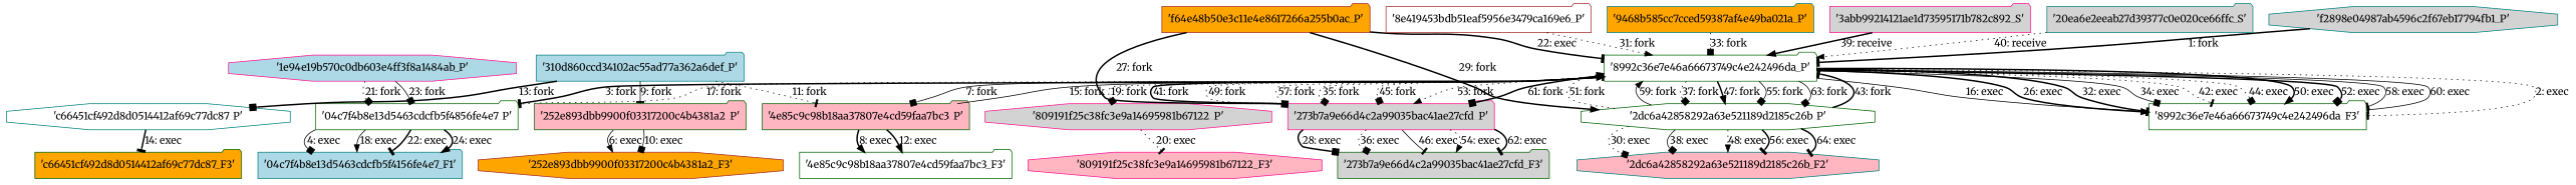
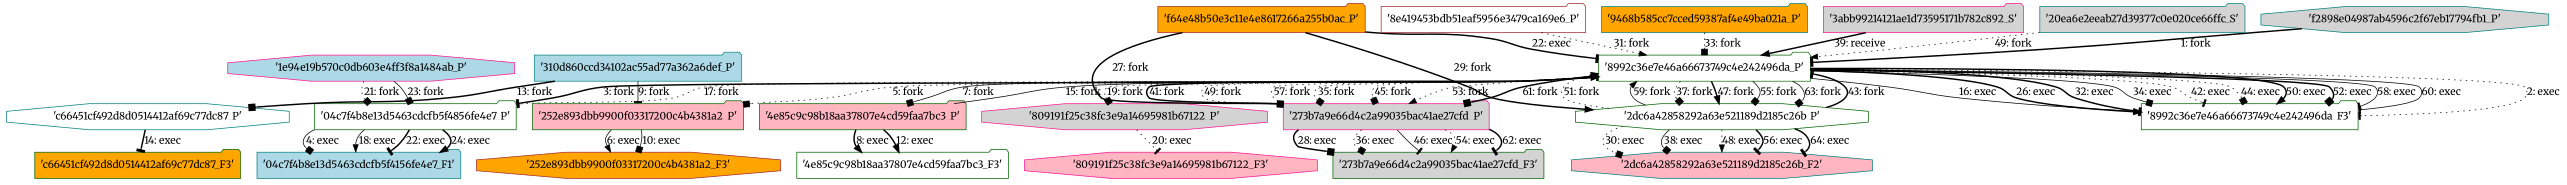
  digraph {
    engine=neato
    fixedsize=false
    fontname=Merriweather
    fontsize=10
    nodesep=0.3
    rankdir=TB
    ranksep=0
    splines=true
    node [color=darkgreen fillcolor=white fontname=Merriweather node_type=Process shape=folder style=filled]
    edge [arrowhead=box fontname=Merriweather style=bold]
    "'f2898e04987ab4596c2f67eb17794fb1_P'" [color=teal fillcolor=lightgrey shape=octagon]
    "'8992c36e7e46a66673749c4e242496da_P'"
    "'8992c36e7e46a66673749c4e242496da_F3'" [node_type=File]
    n4 [label="'04c7f4b8e13d5463cdcfb5f4856fe4e7_P'"]
    "'252e893dbb9900f03317200c4b4381a2_P'" [fillcolor=lightpink]
    "'4e85c9c98b18aa37807e4cd59faa7bc3_P'" [fillcolor=lightpink]
    "'809191f25c38fc3e9a14695981b67122_P'" [color=deeppink fillcolor=lightgrey shape=octagon]
    "'273b7a9e66d4c2a99035bac41ae27cfd_P'" [color=deeppink fillcolor=lightgrey]
    "'2dc6a42858292a63e521189d2185c26b_P'" [shape=octagon]
    "'04c7f4b8e13d5463cdcfb5f4156fe4e7_F1'" [color=teal fillcolor=lightblue node_type=File]
    "'252e893dbb9900f03317200c4b4381a2_F3'" [color=brown fillcolor=orange node_type=File shape=octagon]
    "'4e85c9c98b18aa37807e4cd59faa7bc3_F3'" [node_type=File]
    "'809191f25c38fc3e9a14695981b67122_F3'" [color=deeppink fillcolor=lightpink node_type=File shape=octagon]
    "'273b7a9e66d4c2a99035bac41ae27cfd_F3'" [fillcolor=lightgrey node_type=File]
    "'2dc6a42858292a63e521189d2185c26b_F2'" [color=teal fillcolor=lightpink node_type=File shape=octagon]
    "'310d860ccd34102ac55ad77a362a6def_P'" [color=teal fillcolor=lightblue]
    "'c66451cf492d8d0514412af69c77dc87_P'" [color=teal shape=octagon]
    "'c66451cf492d8d0514412af69c77dc87_F3'" [fillcolor=orange node_type=File]
    "'1e94e19b570c0db603e4ff3f8a1484ab_P'" [color=deeppink fillcolor=lightblue shape=octagon]
    "'f64e48b50e3c11e4e8617266a255b0ac_P'" [color=brown fillcolor=orange]
    "'8e419453bdb51eaf5956e3479ca169e6_P'" [color=brown]
    "'9468b585cc7cced59387af4e49ba021a_P'" [color=teal fillcolor=orange]
    "'3abb99214121ae1d73595171b782c892_S'" [color=deeppink fillcolor=lightgrey node_type=Socket]
    "'20ea6e2eeab27d39377c0e020ce66ffc_S'" [color=teal fillcolor=lightgrey node_type=Socket]
    "'f2898e04987ab4596c2f67eb17794fb1_P'" -> "'8992c36e7e46a66673749c4e242496da_P'" [arrowhead=tee label="1: fork"]
    "'8992c36e7e46a66673749c4e242496da_P'" -> "'8992c36e7e46a66673749c4e242496da_F3'" [arrowhead=tee label="2: exec" style=dotted]
    "'8992c36e7e46a66673749c4e242496da_P'" -> "'8992c36e7e46a66673749c4e242496da_F3'" [arrowhead=normal label="16: exec" style=solid]
    "'8992c36e7e46a66673749c4e242496da_P'" -> "'8992c36e7e46a66673749c4e242496da_F3'" [arrowhead=normal label="26: exec"]
    "'8992c36e7e46a66673749c4e242496da_P'" -> "'8992c36e7e46a66673749c4e242496da_F3'" [arrowhead=tee label="32: exec"]
    "'8992c36e7e46a66673749c4e242496da_P'" -> "'8992c36e7e46a66673749c4e242496da_F3'" [label="34: exec" style=solid]
    "'8992c36e7e46a66673749c4e242496da_P'" -> "'8992c36e7e46a66673749c4e242496da_F3'" [arrowhead=tee label="42: exec" style=dotted]
    "'8992c36e7e46a66673749c4e242496da_P'" -> "'8992c36e7e46a66673749c4e242496da_F3'" [label="44: exec" style=dotted]
    "'8992c36e7e46a66673749c4e242496da_P'" -> "'8992c36e7e46a66673749c4e242496da_F3'" [arrowhead=normal label="50: exec"]
    "'8992c36e7e46a66673749c4e242496da_P'" -> "'8992c36e7e46a66673749c4e242496da_F3'" [label="52: exec"]
    "'8992c36e7e46a66673749c4e242496da_P'" -> "'8992c36e7e46a66673749c4e242496da_F3'" [arrowhead=tee label="58: exec" style=solid]
    "'8992c36e7e46a66673749c4e242496da_P'" -> "'8992c36e7e46a66673749c4e242496da_F3'" [arrowhead=tee label="60: exec" style=solid]
    "'8992c36e7e46a66673749c4e242496da_P'" -> n4 [arrowhead=tee label="3: fork"]
    "'8992c36e7e46a66673749c4e242496da_P'" -> n4 [arrowhead=tee label="17: fork" style=dotted]
+   "'8992c36e7e46a66673749c4e242496da_P'" -> "'252e893dbb9900f03317200c4b4381a2_P'" [label="5: fork" style=dotted]
    "'8992c36e7e46a66673749c4e242496da_P'" -> "'4e85c9c98b18aa37807e4cd59faa7bc3_P'" [label="7: fork" style=solid]
    "'8992c36e7e46a66673749c4e242496da_P'" -> "'809191f25c38fc3e9a14695981b67122_P'" [label="19: fork" style=dotted]
    "'8992c36e7e46a66673749c4e242496da_P'" -> "'273b7a9e66d4c2a99035bac41ae27cfd_P'" [label="35: fork" style=dotted]
    "'8992c36e7e46a66673749c4e242496da_P'" -> "'273b7a9e66d4c2a99035bac41ae27cfd_P'" [label="45: fork" style=dotted]
    "'8992c36e7e46a66673749c4e242496da_P'" -> "'273b7a9e66d4c2a99035bac41ae27cfd_P'" [arrowhead=normal label="53: fork" style=dotted]
    "'8992c36e7e46a66673749c4e242496da_P'" -> "'273b7a9e66d4c2a99035bac41ae27cfd_P'" [label="61: fork"]
    "'8992c36e7e46a66673749c4e242496da_P'" -> "'2dc6a42858292a63e521189d2185c26b_P'" [label="37: fork" style=dotted]
    "'8992c36e7e46a66673749c4e242496da_P'" -> "'2dc6a42858292a63e521189d2185c26b_P'" [arrowhead=normal label="47: fork"]
    "'8992c36e7e46a66673749c4e242496da_P'" -> "'2dc6a42858292a63e521189d2185c26b_P'" [label="55: fork" style=solid]
    "'8992c36e7e46a66673749c4e242496da_P'" -> "'2dc6a42858292a63e521189d2185c26b_P'" [label="63: fork" style=solid]
    n4 -> "'04c7f4b8e13d5463cdcfb5f4156fe4e7_F1'" [label="4: exec" style=solid]
    n4 -> "'04c7f4b8e13d5463cdcfb5f4156fe4e7_F1'" [arrowhead=normal label="18: exec" style=solid]
    n4 -> "'04c7f4b8e13d5463cdcfb5f4156fe4e7_F1'" [arrowhead=tee label="22: exec"]
    n4 -> "'04c7f4b8e13d5463cdcfb5f4156fe4e7_F1'" [arrowhead=normal label="24: exec"]
    "'252e893dbb9900f03317200c4b4381a2_P'" -> "'252e893dbb9900f03317200c4b4381a2_F3'" [arrowhead=normal label="6: exec" style=solid]
    "'252e893dbb9900f03317200c4b4381a2_P'" -> "'252e893dbb9900f03317200c4b4381a2_F3'" [label="10: exec" style=solid]
    "'4e85c9c98b18aa37807e4cd59faa7bc3_P'" -> "'8992c36e7e46a66673749c4e242496da_P'" [arrowhead=normal label="15: fork" style=solid]
    "'4e85c9c98b18aa37807e4cd59faa7bc3_P'" -> "'4e85c9c98b18aa37807e4cd59faa7bc3_F3'" [arrowhead=normal label="8: exec"]
    "'4e85c9c98b18aa37807e4cd59faa7bc3_P'" -> "'4e85c9c98b18aa37807e4cd59faa7bc3_F3'" [arrowhead=normal label="12: exec"]
    "'809191f25c38fc3e9a14695981b67122_P'" -> "'809191f25c38fc3e9a14695981b67122_F3'" [arrowhead=tee label="20: exec" style=dotted]
    "'273b7a9e66d4c2a99035bac41ae27cfd_P'" -> "'8992c36e7e46a66673749c4e242496da_P'" [arrowhead=normal label="41: fork"]
    "'273b7a9e66d4c2a99035bac41ae27cfd_P'" -> "'8992c36e7e46a66673749c4e242496da_P'" [arrowhead=tee label="49: fork" style=dotted]
    "'273b7a9e66d4c2a99035bac41ae27cfd_P'" -> "'8992c36e7e46a66673749c4e242496da_P'" [arrowhead=normal label="57: fork" style=dotted]
    "'273b7a9e66d4c2a99035bac41ae27cfd_P'" -> "'273b7a9e66d4c2a99035bac41ae27cfd_F3'" [label="28: exec"]
    "'273b7a9e66d4c2a99035bac41ae27cfd_P'" -> "'273b7a9e66d4c2a99035bac41ae27cfd_F3'" [label="36: exec" style=dotted]
    "'273b7a9e66d4c2a99035bac41ae27cfd_P'" -> "'273b7a9e66d4c2a99035bac41ae27cfd_F3'" [arrowhead=tee label="46: exec" style=solid]
    "'273b7a9e66d4c2a99035bac41ae27cfd_P'" -> "'273b7a9e66d4c2a99035bac41ae27cfd_F3'" [arrowhead=normal label="54: exec" style=dotted]
    "'273b7a9e66d4c2a99035bac41ae27cfd_P'" -> "'273b7a9e66d4c2a99035bac41ae27cfd_F3'" [arrowhead=tee label="62: exec"]
    "'2dc6a42858292a63e521189d2185c26b_P'" -> "'8992c36e7e46a66673749c4e242496da_P'" [arrowhead=tee label="43: fork"]
    "'2dc6a42858292a63e521189d2185c26b_P'" -> "'8992c36e7e46a66673749c4e242496da_P'" [arrowhead=normal label="51: fork" style=dotted]
    "'2dc6a42858292a63e521189d2185c26b_P'" -> "'8992c36e7e46a66673749c4e242496da_P'" [arrowhead=normal label="59: fork" style=solid]
    "'2dc6a42858292a63e521189d2185c26b_P'" -> "'2dc6a42858292a63e521189d2185c26b_F2'" [label="30: exec" style=dotted]
    "'2dc6a42858292a63e521189d2185c26b_P'" -> "'2dc6a42858292a63e521189d2185c26b_F2'" [label="38: exec" style=solid]
    "'2dc6a42858292a63e521189d2185c26b_P'" -> "'2dc6a42858292a63e521189d2185c26b_F2'" [arrowhead=normal label="48: exec" style=dotted]
    "'2dc6a42858292a63e521189d2185c26b_P'" -> "'2dc6a42858292a63e521189d2185c26b_F2'" [arrowhead=tee label="56: exec"]
    "'2dc6a42858292a63e521189d2185c26b_P'" -> "'2dc6a42858292a63e521189d2185c26b_F2'" [arrowhead=tee label="64: exec"]
    "'310d860ccd34102ac55ad77a362a6def_P'" -> "'252e893dbb9900f03317200c4b4381a2_P'" [arrowhead=tee label="9: fork" style=solid]
-   "'310d860ccd34102ac55ad77a362a6def_P'" -> "'4e85c9c98b18aa37807e4cd59faa7bc3_P'" [arrowhead=tee label="11: fork" style=dotted]
    "'310d860ccd34102ac55ad77a362a6def_P'" -> "'c66451cf492d8d0514412af69c77dc87_P'" [label="13: fork"]
    "'c66451cf492d8d0514412af69c77dc87_P'" -> "'c66451cf492d8d0514412af69c77dc87_F3'" [arrowhead=tee label="14: exec"]
    "'1e94e19b570c0db603e4ff3f8a1484ab_P'" -> n4 [label="21: fork" style=dotted]
    "'1e94e19b570c0db603e4ff3f8a1484ab_P'" -> n4 [label="23: fork" style=solid]
    "'f64e48b50e3c11e4e8617266a255b0ac_P'" -> "'8992c36e7e46a66673749c4e242496da_P'" [arrowhead=tee label="22: exec"]
    "'f64e48b50e3c11e4e8617266a255b0ac_P'" -> "'273b7a9e66d4c2a99035bac41ae27cfd_P'" [label="27: fork"]
    "'f64e48b50e3c11e4e8617266a255b0ac_P'" -> "'2dc6a42858292a63e521189d2185c26b_P'" [arrowhead=normal label="29: fork"]
    "'8e419453bdb51eaf5956e3479ca169e6_P'" -> "'8992c36e7e46a66673749c4e242496da_P'" [arrowhead=normal label="31: fork" style=dotted]
    "'9468b585cc7cced59387af4e49ba021a_P'" -> "'8992c36e7e46a66673749c4e242496da_P'" [label="33: fork" style=dotted]
    "'3abb99214121ae1d73595171b782c892_S'" -> "'8992c36e7e46a66673749c4e242496da_P'" [arrowhead=normal label="39: receive"]
-   "'20ea6e2eeab27d39377c0e020ce66ffc_S'" -> "'8992c36e7e46a66673749c4e242496da_P'" [arrowhead=normal label="40: receive" style=dotted]
+   "'20ea6e2eeab27d39377c0e020ce66ffc_S'" -> "'8992c36e7e46a66673749c4e242496da_P'" [arrowhead=normal label="49: fork" style=dotted]
  }
